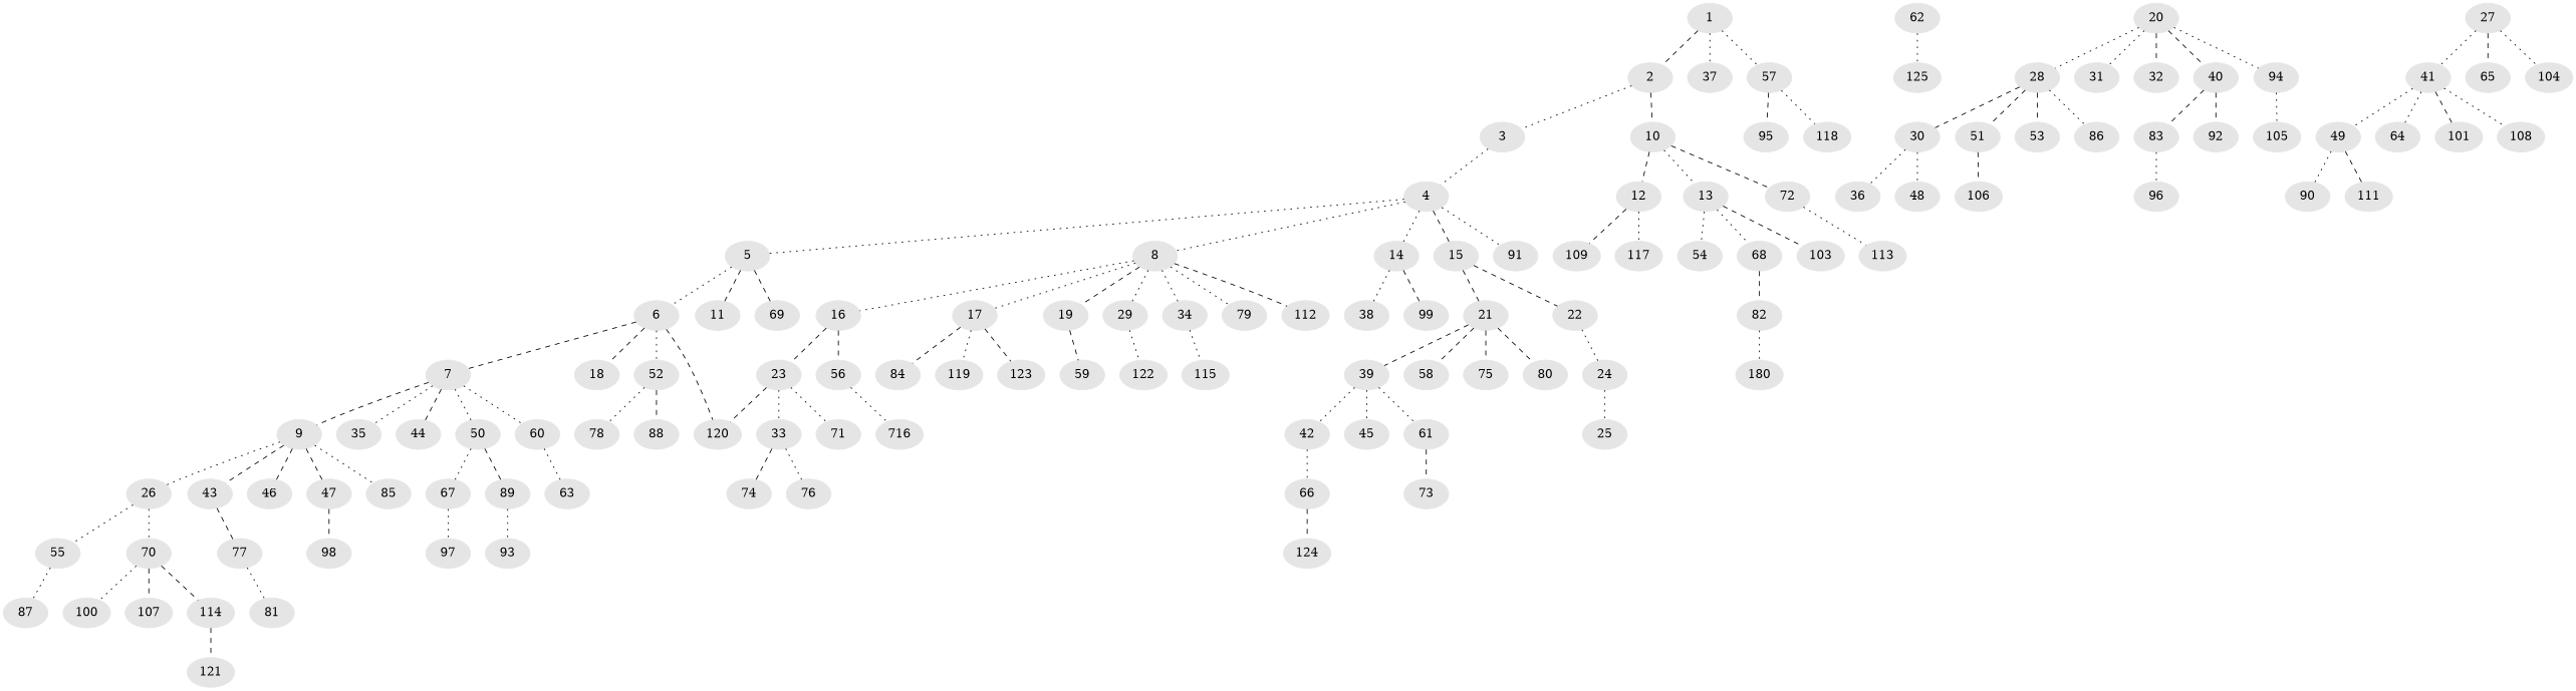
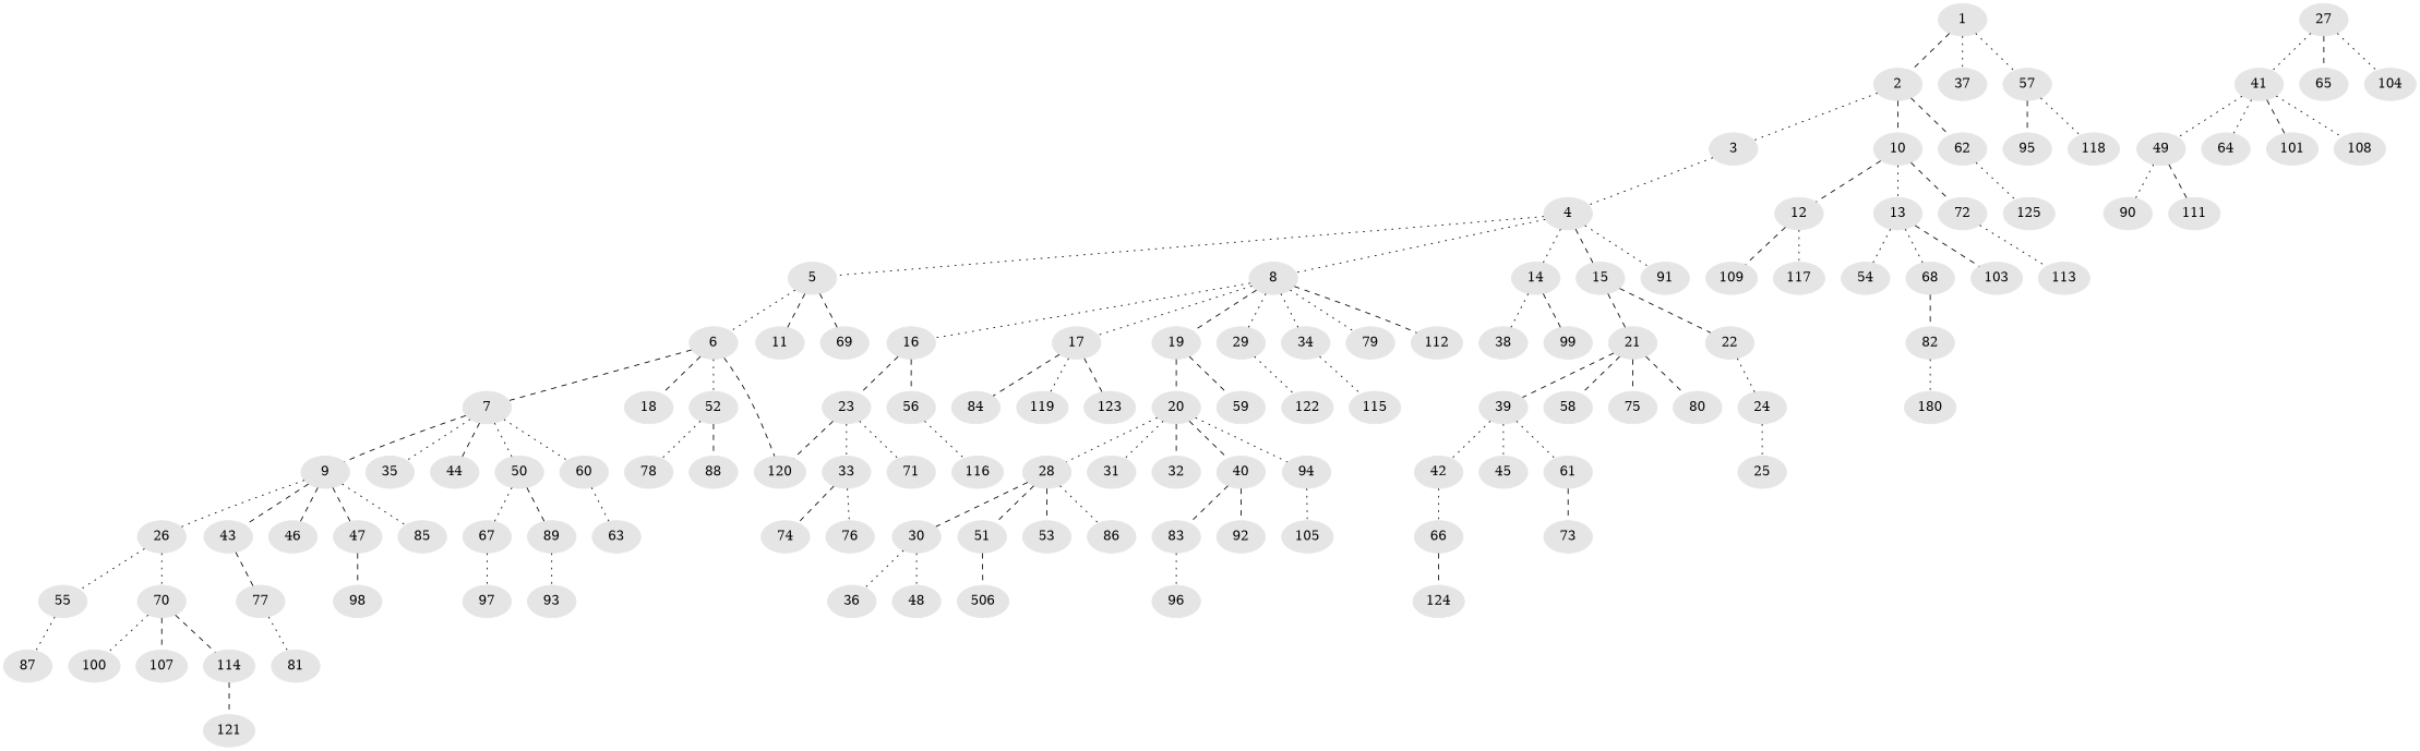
  graph {
    node [color=gray90 style=filled]
    edge [style=dotted]
    1
    2
    37
    57
    3
    10
    62
    95
    118
    4
    12
    13
    72
    125
    5
    8
    14
    15
    91
    6
    11
    69
    16
    17
    19
    29
    34
    79
    112
    38
    99
    21
    22
    7
    18
    52
    120
    9
    35
    44
    50
    60
    78
    88
    26
    43
    46
    47
    85
    67
    89
    23
    56
    84
    119
    123
    20
    59
    122
    115
    55
    70
    77
    98
    109
    117
    54
    68
    103
    113
    82
    39
    58
    75
    80
    24
    33
    71
-   116 [label=716]
+   116
    28
    31
    32
    40
    94
    30
    51
    53
    86
    83
    92
    105
    42
    45
    61
    25
    27
    41
    65
    104
    74
    76
    87
    100
    107
    114
    49
    64
    101
    108
    36
    48
-   106
+   106 [label=506]
    63
    66
    73
    96
    90
    111
    124
    81
    97
    93
    n123 [label=180]
    121
    1 -- 2 [style=dashed]
    1 -- 37
    1 -- 57
    2 -- 3
    2 -- 10 [style=dashed]
+   2 -- 62 [style=dashed]
    57 -- 95 [style=dashed]
    57 -- 118
    3 -- 4
    10 -- 12 [style=dashed]
    10 -- 13
    10 -- 72 [style=dashed]
    62 -- 125
    4 -- 5
    4 -- 8
    4 -- 14
    4 -- 15 [style=dashed]
    4 -- 91
    12 -- 109 [style=dashed]
    12 -- 117
    13 -- 54
    13 -- 68
    13 -- 103 [style=dashed]
    72 -- 113
    5 -- 6
    5 -- 11 [style=dashed]
    5 -- 69 [style=dashed]
    8 -- 16
    8 -- 17
    8 -- 19 [style=dashed]
    8 -- 29
    8 -- 34
    8 -- 79
    8 -- 112 [style=dashed]
    14 -- 38
    14 -- 99 [style=dashed]
    15 -- 21 [style=dashed]
    15 -- 22 [style=dashed]
    6 -- 7 [style=dashed]
    6 -- 18 [style=dashed]
    6 -- 52
    6 -- 120 [style=dashed]
    16 -- 23 [style=dashed]
    16 -- 56 [style=dashed]
    17 -- 84 [style=dashed]
    17 -- 119
    17 -- 123 [style=dashed]
+   19 -- 20 [style=dashed]
    19 -- 59 [style=dashed]
    29 -- 122
    34 -- 115
    21 -- 39 [style=dashed]
    21 -- 58 [style=dashed]
    21 -- 75 [style=dashed]
    21 -- 80 [style=dashed]
    22 -- 24
    7 -- 9 [style=dashed]
    7 -- 35
    7 -- 44 [style=dashed]
    7 -- 50
    7 -- 60
    52 -- 78
    52 -- 88 [style=dashed]
    9 -- 26
    9 -- 43 [style=dashed]
    9 -- 46 [style=dashed]
    9 -- 47 [style=dashed]
    9 -- 85
    50 -- 67
    50 -- 89 [style=dashed]
    60 -- 63
    26 -- 55
    26 -- 70
    43 -- 77 [style=dashed]
    47 -- 98 [style=dashed]
    67 -- 97
    89 -- 93
    23 -- 120 [style=dashed]
    23 -- 33
    23 -- 71
    56 -- 116
    20 -- 28
    20 -- 31
    20 -- 32 [style=dashed]
    20 -- 40 [style=dashed]
    20 -- 94
    55 -- 87
    70 -- 100
    70 -- 107 [style=dashed]
    70 -- 114 [style=dashed]
    77 -- 81
    68 -- 82 [style=dashed]
    82 -- n123
    39 -- 42
    39 -- 45
    39 -- 61
    24 -- 25
    33 -- 74 [style=dashed]
    33 -- 76
    28 -- 30 [style=dashed]
    28 -- 51 [style=dashed]
    28 -- 53 [style=dashed]
    28 -- 86
    40 -- 83 [style=dashed]
    40 -- 92 [style=dashed]
    94 -- 105
    30 -- 36
    30 -- 48
    51 -- 106 [style=dashed]
    83 -- 96
    42 -- 66
    61 -- 73 [style=dashed]
    27 -- 41
    27 -- 65 [style=dashed]
    27 -- 104
    41 -- 49
    41 -- 64
    41 -- 101 [style=dashed]
    41 -- 108
    114 -- 121 [style=dashed]
    49 -- 90
    49 -- 111 [style=dashed]
    66 -- 124 [style=dashed]
  }
